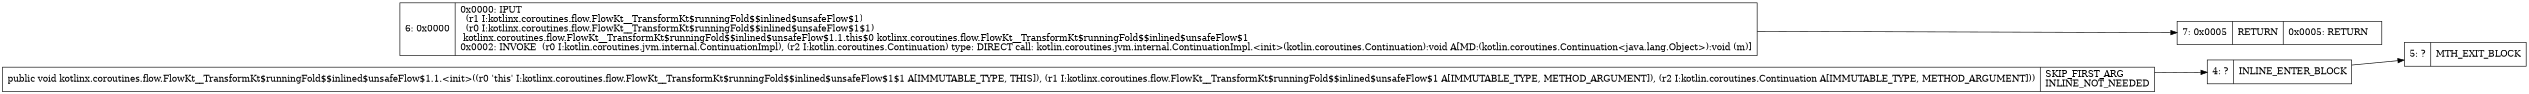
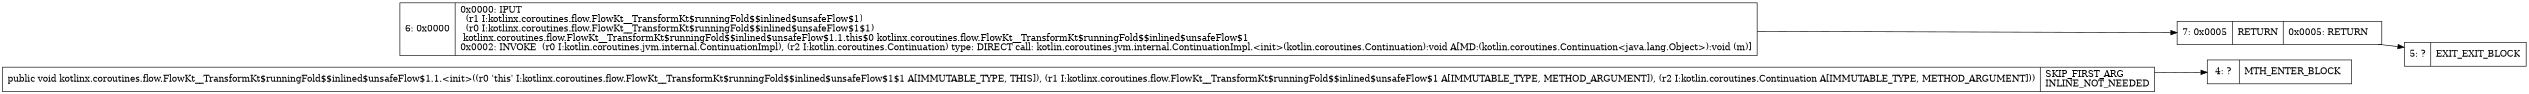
  digraph {
    rankdir=LR
    node [shape=record]
-   n1 [label="{4\:\ ?|INLINE_ENTER_BLOCK\l}"]
+   n1 [label="{4\:\ ?|MTH_ENTER_BLOCK\l}"]
    n2 [label="{6\:\ 0x0000|0x0000: IPUT  \l  (r1 I:kotlinx.coroutines.flow.FlowKt__TransformKt$runningFold$$inlined$unsafeFlow$1)\l  (r0 I:kotlinx.coroutines.flow.FlowKt__TransformKt$runningFold$$inlined$unsafeFlow$1$1)\l kotlinx.coroutines.flow.FlowKt__TransformKt$runningFold$$inlined$unsafeFlow$1.1.this$0 kotlinx.coroutines.flow.FlowKt__TransformKt$runningFold$$inlined$unsafeFlow$1 \l0x0002: INVOKE  (r0 I:kotlin.coroutines.jvm.internal.ContinuationImpl), (r2 I:kotlin.coroutines.Continuation) type: DIRECT call: kotlin.coroutines.jvm.internal.ContinuationImpl.\<init\>(kotlin.coroutines.Continuation):void A[MD:(kotlin.coroutines.Continuation\<java.lang.Object\>):void (m)]\l}"]
    n3 [label="{7\:\ 0x0005|RETURN\l|0x0005: RETURN   \l}"]
-   n4 [label="{5\:\ ?|MTH_EXIT_BLOCK\l}"]
+   n4 [label="{5\:\ ?|EXIT_EXIT_BLOCK\l}"]
    n5 [label="{public void kotlinx.coroutines.flow.FlowKt__TransformKt$runningFold$$inlined$unsafeFlow$1.1.\<init\>((r0 'this' I:kotlinx.coroutines.flow.FlowKt__TransformKt$runningFold$$inlined$unsafeFlow$1$1 A[IMMUTABLE_TYPE, THIS]), (r1 I:kotlinx.coroutines.flow.FlowKt__TransformKt$runningFold$$inlined$unsafeFlow$1 A[IMMUTABLE_TYPE, METHOD_ARGUMENT]), (r2 I:kotlin.coroutines.Continuation A[IMMUTABLE_TYPE, METHOD_ARGUMENT]))  | SKIP_FIRST_ARG\lINLINE_NOT_NEEDED\l}"]
    n2 -> n3
-   n1 -> n4
+   n3 -> n4
    n5 -> n1
  }
